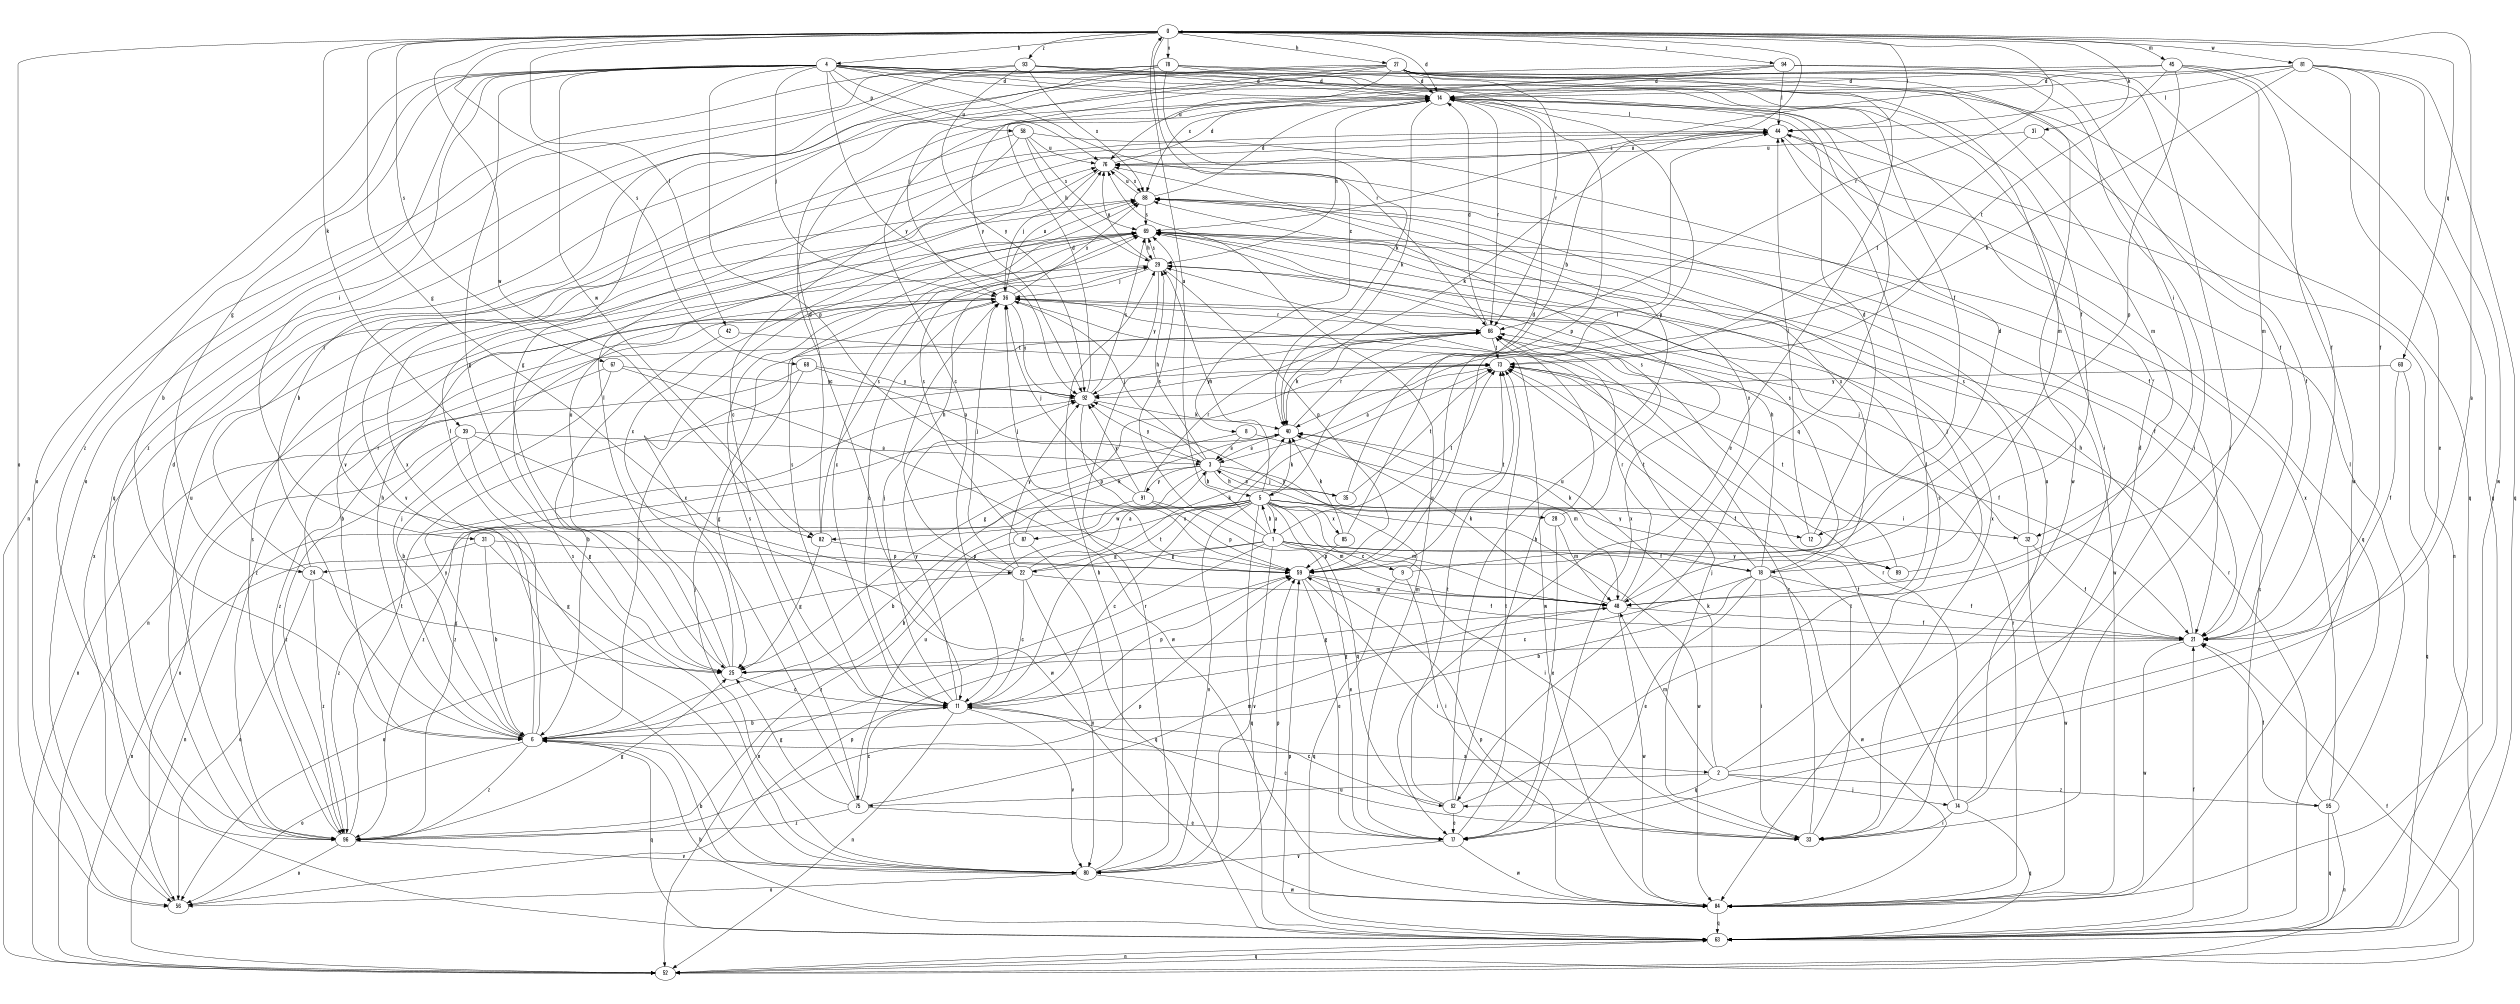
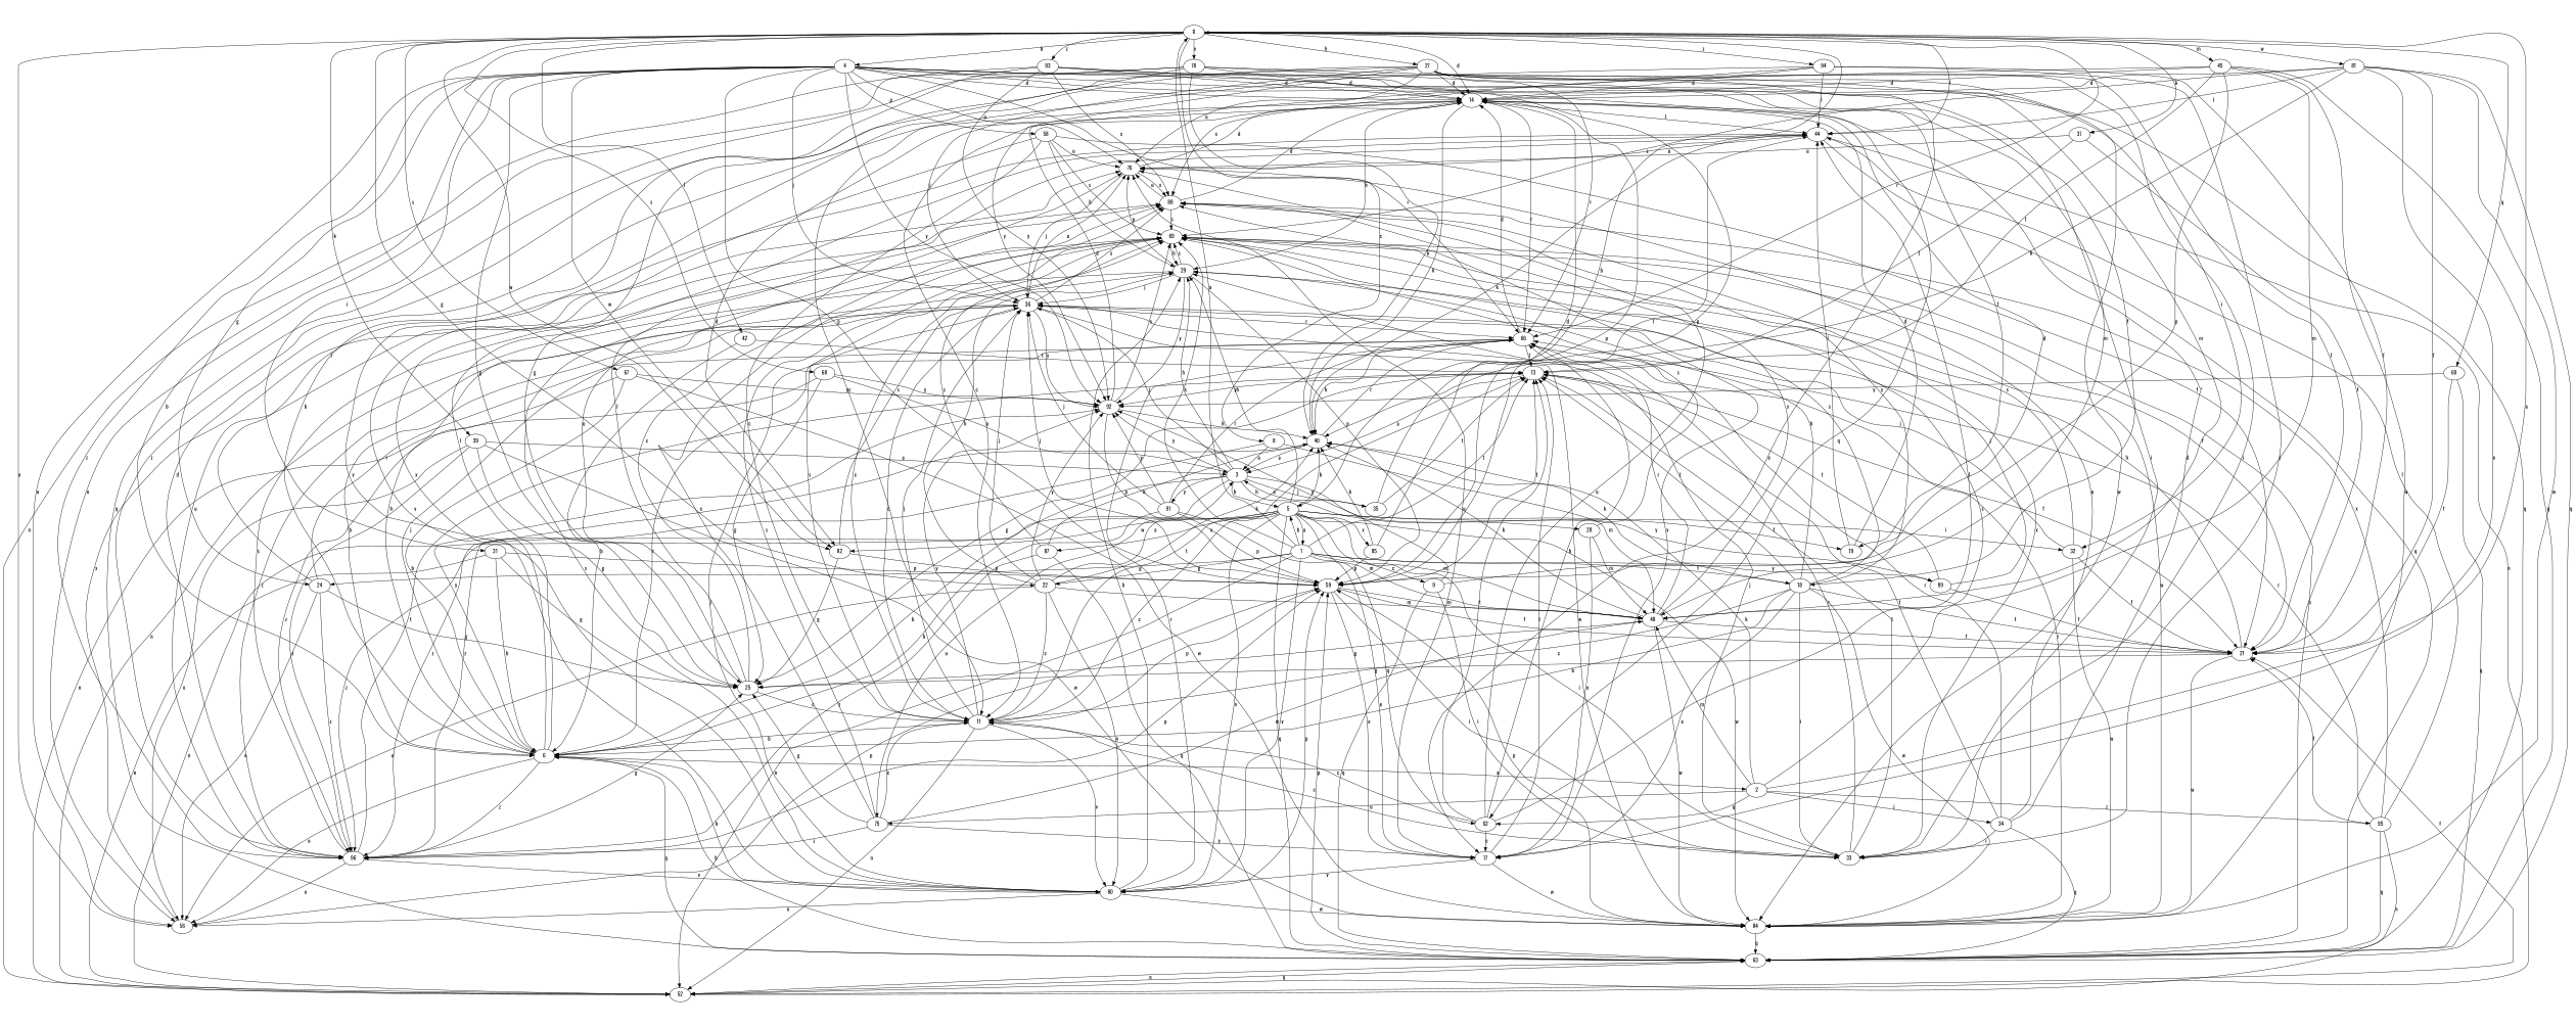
  strict digraph {
    fontname=Oswald
    node [fontname=Oswald]
    edge [fontname=Oswald]
    0
    4
    5
    8
    14
    22
    27
    37
    39
    42
    44
    45
    56
    60
    66
    67
    68
    78
    81
    82
    93
    94
    18
    24
    48
    62
    6
    36
    92
-   19 [label=12]
+   19
    25
    31
    32
    58
    59
    76
    96
    1
    52
    80
    40
    29
    11
    33
    63
    84
    85
    87
    3
    17
    21
    73
    88
    69
    9
    89
    2
-   34 [label=74]
+   34
    75
    95
    28
    35
    91
    0 -> 4 [label=b]
    0 -> 5 [label=b]
    0 -> 8 [label=c]
    0 -> 14 [label=d]
    0 -> 22 [label=g]
    0 -> 27 [label=h]
    0 -> 37 [label=k]
    0 -> 39 [label=k]
    0 -> 42 [label=l]
    0 -> 44 [label=l]
    0 -> 45 [label=m]
    0 -> 56 [label=o]
    0 -> 60 [label=q]
    0 -> 66 [label=r]
    0 -> 67 [label=s]
    0 -> 68 [label=s]
    0 -> 78 [label=v]
    0 -> 81 [label=w]
    0 -> 82 [label=w]
    0 -> 93 [label=z]
    0 -> 94 [label=z]
    4 -> 14 [label=d]
    4 -> 56 [label=o]
    4 -> 66 [label=r]
    4 -> 82 [label=w]
    4 -> 18 [label=f]
    4 -> 24 [label=g]
    4 -> 48 [label=m]
    4 -> 62 [label=q]
    4 -> 6 [label=b]
    4 -> 36 [label=j]
    4 -> 92 [label=y]
    4 -> 19 [label=f]
    4 -> 25 [label=g]
    4 -> 31 [label=i]
    4 -> 32 [label=i]
    4 -> 58 [label=p]
    4 -> 59 [label=p]
    4 -> 76 [label=u]
    4 -> 96 [label=z]
    5 -> 82 [label=w]
    5 -> 48 [label=m]
    5 -> 62 [label=q]
    5 -> 19 [label=f]
    5 -> 32 [label=i]
    5 -> 96 [label=z]
    5 -> 1 [label=a]
    5 -> 52 [label=n]
    5 -> 80 [label=v]
    5 -> 40 [label=k]
    5 -> 29 [label=h]
    5 -> 11 [label=c]
    5 -> 33 [label=i]
    5 -> 63 [label=q]
    5 -> 84 [label=w]
    5 -> 85 [label=x]
    5 -> 87 [label=x]
    8 -> 48 [label=m]
    8 -> 96 [label=z]
    8 -> 3 [label=a]
    14 -> 44 [label=l]
    14 -> 66 [label=r]
    14 -> 59 [label=p]
    14 -> 40 [label=k]
    14 -> 29 [label=h]
    22 -> 56 [label=o]
    22 -> 48 [label=m]
    22 -> 36 [label=j]
    22 -> 92 [label=y]
    22 -> 80 [label=v]
    22 -> 40 [label=k]
    22 -> 29 [label=h]
    22 -> 11 [label=c]
    22 -> 3 [label=a]
    27 -> 14 [label=d]
    27 -> 66 [label=r]
    27 -> 36 [label=j]
    27 -> 92 [label=y]
    27 -> 76 [label=u]
    27 -> 96 [label=z]
    27 -> 80 [label=v]
    27 -> 33 [label=i]
    27 -> 84 [label=w]
    27 -> 17 [label=e]
    27 -> 21 [label=f]
    37 -> 76 [label=u]
    37 -> 21 [label=f]
    37 -> 73 [label=t]
    39 -> 56 [label=o]
    39 -> 25 [label=g]
    39 -> 96 [label=z]
    39 -> 84 [label=w]
    39 -> 3 [label=a]
    42 -> 6 [label=b]
    42 -> 73 [label=t]
    44 -> 76 [label=u]
    44 -> 52 [label=n]
    44 -> 40 [label=k]
    44 -> 63 [label=q]
    45 -> 14 [label=d]
    45 -> 48 [label=m]
    45 -> 59 [label=p]
    45 -> 11 [label=c]
    45 -> 63 [label=q]
    45 -> 84 [label=w]
    45 -> 73 [label=t]
    56 -> 59 [label=p]
    56 -> 88 [label=x]
    60 -> 92 [label=y]
    60 -> 63 [label=q]
    60 -> 21 [label=f]
    66 -> 14 [label=d]
    66 -> 40 [label=k]
    66 -> 73 [label=t]
    67 -> 6 [label=b]
    67 -> 92 [label=y]
    67 -> 96 [label=z]
    67 -> 84 [label=w]
    68 -> 92 [label=y]
    68 -> 25 [label=g]
    68 -> 52 [label=n]
    68 -> 3 [label=a]
    78 -> 14 [label=d]
    78 -> 56 [label=o]
    78 -> 48 [label=m]
    78 -> 25 [label=g]
    78 -> 40 [label=k]
    78 -> 33 [label=i]
    78 -> 63 [label=q]
    81 -> 14 [label=d]
    81 -> 44 [label=l]
    81 -> 40 [label=k]
    81 -> 63 [label=q]
    81 -> 84 [label=w]
    81 -> 17 [label=e]
    81 -> 21 [label=f]
    81 -> 69 [label=s]
-   82 -> 14 [label=d]
+   14 -> 82 [label=d]
    82 -> 25 [label=g]
    82 -> 59 [label=p]
    82 -> 69 [label=s]
    93 -> 14 [label=d]
    93 -> 6 [label=b]
    93 -> 92 [label=y]
    93 -> 59 [label=p]
    93 -> 52 [label=n]
    93 -> 63 [label=q]
    93 -> 88 [label=x]
    94 -> 14 [label=d]
    94 -> 44 [label=l]
    94 -> 11 [label=c]
    94 -> 33 [label=i]
    94 -> 21 [label=f]
    94 -> 88 [label=x]
    18 -> 6 [label=b]
    18 -> 40 [label=k]
    18 -> 29 [label=h]
    18 -> 11 [label=c]
    18 -> 33 [label=i]
    18 -> 84 [label=w]
    18 -> 17 [label=e]
    18 -> 21 [label=f]
    18 -> 73 [label=t]
    18 -> 88 [label=x]
    18 -> 69 [label=s]
    24 -> 44 [label=l]
    24 -> 56 [label=o]
    24 -> 66 [label=r]
    24 -> 25 [label=g]
    24 -> 96 [label=z]
    48 -> 66 [label=r]
    48 -> 25 [label=g]
    48 -> 40 [label=k]
    48 -> 84 [label=w]
    48 -> 21 [label=f]
    48 -> 88 [label=x]
    62 -> 44 [label=l]
    62 -> 76 [label=u]
    62 -> 29 [label=h]
    62 -> 11 [label=c]
    62 -> 17 [label=e]
    62 -> 73 [label=t]
    6 -> 44 [label=l]
    6 -> 56 [label=o]
    6 -> 66 [label=r]
    6 -> 36 [label=j]
    6 -> 92 [label=y]
    6 -> 96 [label=z]
    6 -> 29 [label=h]
    6 -> 63 [label=q]
    6 -> 88 [label=x]
    6 -> 2 [label=a]
    36 -> 66 [label=r]
    36 -> 6 [label=b]
    36 -> 92 [label=y]
    36 -> 76 [label=u]
    36 -> 96 [label=z]
    36 -> 11 [label=c]
    36 -> 84 [label=w]
    36 -> 88 [label=x]
    92 -> 14 [label=d]
    92 -> 59 [label=p]
    92 -> 40 [label=k]
    92 -> 69 [label=s]
    19 -> 14 [label=d]
    19 -> 44 [label=l]
    25 -> 44 [label=l]
    25 -> 76 [label=u]
    25 -> 11 [label=c]
    25 -> 88 [label=x]
    31 -> 6 [label=b]
    31 -> 25 [label=g]
    31 -> 59 [label=p]
    31 -> 52 [label=n]
    32 -> 36 [label=j]
    32 -> 84 [label=w]
    32 -> 21 [label=f]
    32 -> 69 [label=s]
    58 -> 76 [label=u]
    58 -> 80 [label=v]
    58 -> 29 [label=h]
    58 -> 11 [label=c]
    58 -> 21 [label=f]
    58 -> 69 [label=s]
    59 -> 48 [label=m]
    59 -> 36 [label=j]
    59 -> 33 [label=i]
    59 -> 17 [label=e]
    59 -> 21 [label=f]
    59 -> 73 [label=t]
    76 -> 14 [label=d]
    76 -> 36 [label=j]
    76 -> 88 [label=x]
    96 -> 14 [label=d]
    96 -> 56 [label=o]
    96 -> 25 [label=g]
    96 -> 59 [label=p]
    96 -> 76 [label=u]
    96 -> 80 [label=v]
    96 -> 73 [label=t]
    96 -> 69 [label=s]
    1 -> 0 [label=a]
    1 -> 5 [label=b]
    1 -> 22 [label=g]
    1 -> 18 [label=f]
    1 -> 24 [label=g]
    1 -> 52 [label=n]
    1 -> 80 [label=v]
    1 -> 17 [label=e]
    1 -> 73 [label=t]
    1 -> 69 [label=s]
    1 -> 9 [label=c]
    1 -> 89 [label=y]
    52 -> 63 [label=q]
    52 -> 21 [label=f]
    80 -> 56 [label=o]
    80 -> 66 [label=r]
    80 -> 6 [label=b]
    80 -> 36 [label=j]
    80 -> 59 [label=p]
    80 -> 29 [label=h]
    80 -> 84 [label=w]
    80 -> 69 [label=s]
    40 -> 66 [label=r]
    40 -> 96 [label=z]
    40 -> 3 [label=a]
    29 -> 36 [label=j]
    29 -> 92 [label=y]
    29 -> 59 [label=p]
    29 -> 76 [label=u]
    29 -> 52 [label=n]
    29 -> 69 [label=s]
    11 -> 6 [label=b]
    11 -> 36 [label=j]
    11 -> 92 [label=y]
    11 -> 59 [label=p]
    11 -> 52 [label=n]
    11 -> 80 [label=v]
    11 -> 73 [label=t]
    11 -> 69 [label=s]
    33 -> 66 [label=r]
    33 -> 36 [label=j]
    33 -> 11 [label=c]
    33 -> 73 [label=t]
    33 -> 88 [label=x]
    63 -> 6 [label=b]
    63 -> 59 [label=p]
    63 -> 52 [label=n]
-   63 -> 21 [label=f]
+   89 -> 21 [label=f]
    63 -> 69 [label=s]
    84 -> 66 [label=r]
    84 -> 59 [label=p]
    84 -> 63 [label=q]
    85 -> 14 [label=d]
    85 -> 59 [label=p]
    85 -> 40 [label=k]
    87 -> 96 [label=z]
    87 -> 40 [label=k]
    87 -> 63 [label=q]
    87 -> 69 [label=s]
    3 -> 5 [label=b]
    3 -> 6 [label=b]
    3 -> 36 [label=j]
    3 -> 92 [label=y]
    3 -> 29 [label=h]
    3 -> 89 [label=y]
    3 -> 75 [label=u]
    3 -> 28 [label=h]
    3 -> 35 [label=j]
    3 -> 91 [label=y]
    17 -> 76 [label=u]
    17 -> 80 [label=v]
    17 -> 84 [label=w]
    17 -> 73 [label=t]
    17 -> 88 [label=x]
    21 -> 25 [label=g]
    21 -> 29 [label=h]
    21 -> 84 [label=w]
    73 -> 92 [label=y]
    73 -> 25 [label=g]
    73 -> 3 [label=a]
    73 -> 21 [label=f]
    88 -> 14 [label=d]
    88 -> 76 [label=u]
    88 -> 69 [label=s]
    69 -> 29 [label=h]
    69 -> 11 [label=c]
    69 -> 84 [label=w]
    69 -> 21 [label=f]
    9 -> 14 [label=d]
    9 -> 92 [label=y]
    9 -> 33 [label=i]
    9 -> 63 [label=q]
    89 -> 36 [label=j]
    89 -> 73 [label=t]
    2 -> 0 [label=a]
    2 -> 48 [label=m]
    2 -> 62 [label=q]
    2 -> 40 [label=k]
    2 -> 69 [label=s]
    2 -> 34 [label=j]
    2 -> 75 [label=u]
    2 -> 95 [label=z]
    34 -> 14 [label=d]
    34 -> 66 [label=r]
    34 -> 76 [label=u]
    34 -> 33 [label=i]
    34 -> 63 [label=q]
    34 -> 73 [label=t]
    75 -> 48 [label=m]
    75 -> 25 [label=g]
    75 -> 96 [label=z]
    75 -> 11 [label=c]
    75 -> 17 [label=e]
    75 -> 88 [label=x]
    75 -> 69 [label=s]
    95 -> 44 [label=l]
    95 -> 66 [label=r]
    95 -> 52 [label=n]
    95 -> 63 [label=q]
    95 -> 21 [label=f]
    95 -> 88 [label=x]
    28 -> 48 [label=m]
    28 -> 17 [label=e]
    28 -> 69 [label=s]
    35 -> 44 [label=l]
    35 -> 3 [label=a]
    35 -> 73 [label=t]
    91 -> 66 [label=r]
    91 -> 48 [label=m]
    91 -> 6 [label=b]
    91 -> 36 [label=j]
    91 -> 92 [label=y]
    91 -> 59 [label=p]
  }
